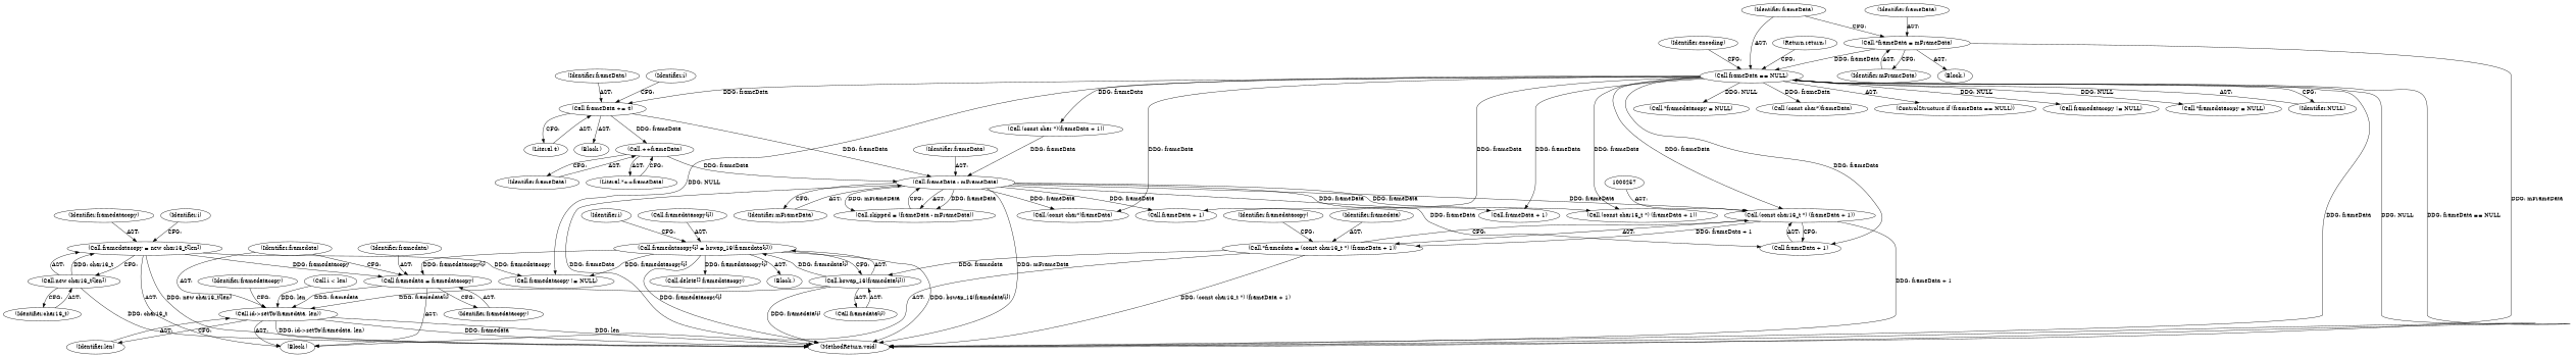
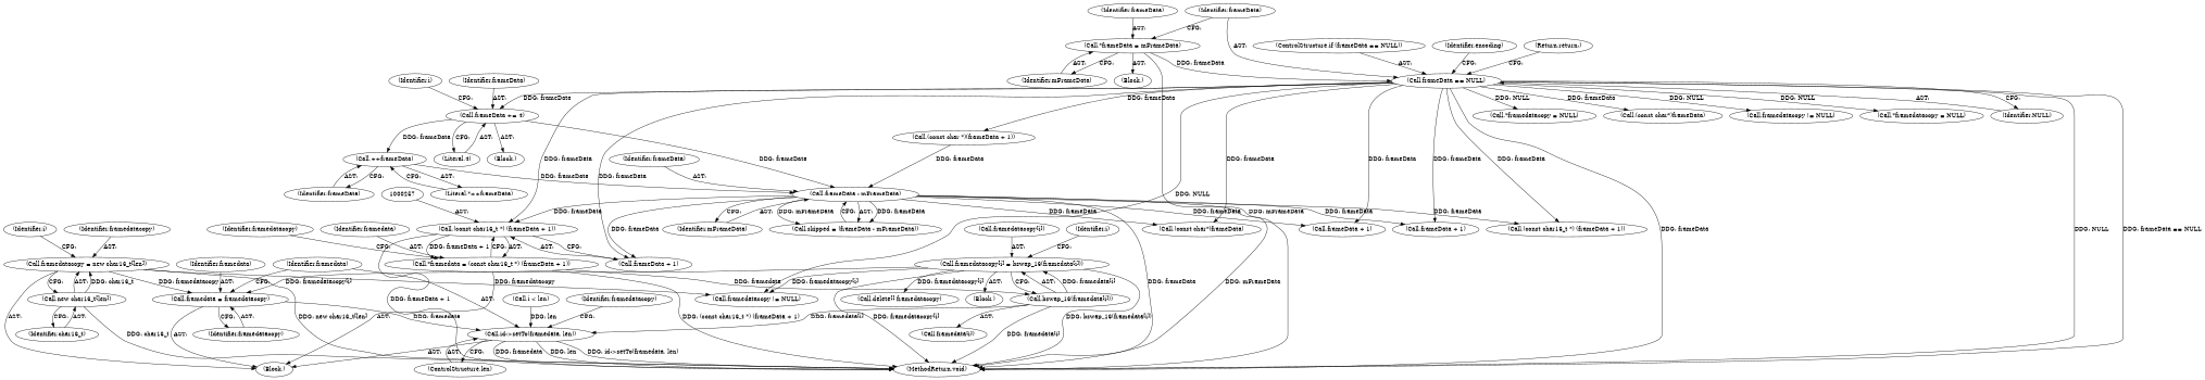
  digraph {
    n1 [label="(Call,framedata = framedatacopy)"]
    n2 [label="(Call,id->setTo(framedata, len))"]
    n3 [label="(Block,)"]
    n4 [label="(Identifier,framedatacopy)"]
    n5 [label="(MethodReturn,void)"]
-   n6 [label="(Identifier,len)"]
+   n6 [label="(ControlStructure,len)"]
    n7 [label="(Call,framedatacopy = new char16_t[len])"]
    n8 [label="(Call,new char16_t[len])"]
    n9 [label="(Call,framedatacopy != NULL)"]
    n10 [label="(Identifier,char16_t)"]
    n11 [label="(Call,framedatacopy[i] = bswap_16(framedata[i]))"]
    n12 [label="(Call,bswap_16(framedata[i]))"]
    n13 [label="(Call,delete[] framedatacopy)"]
    n14 [label="(Block,)"]
    n15 [label="(Call,framedata[i])"]
    n16 [label="(Call,*framedata = (const char16_t *) (frameData + 1))"]
    n17 [label="(Call,(const char16_t *) (frameData + 1))"]
    n18 [label="(Call,frameData + 1)"]
    n19 [label="(Call,frameData - mFrameData)"]
    n20 [label="(Call,frameData + 1)"]
    n21 [label="(Identifier,mFrameData)"]
    n22 [label="(Call,skipped = (frameData - mFrameData))"]
    n23 [label="(Call,(const char*)frameData)"]
    n24 [label="(Call,frameData + 1)"]
    n25 [label="(Call,(const char16_t *) (frameData + 1))"]
    n26 [label="(Call,(const char *)(frameData + 1))"]
    n27 [label="(Call,frameData += 4)"]
    n28 [label="(Call,++frameData)"]
    n29 [label="(Literal,4)"]
    n30 [label="(Block,)"]
    n31 [label="(Identifier,frameData)"]
    n32 [label="(Literal,*++frameData)"]
    n33 [label="(Call,frameData == NULL)"]
    n34 [label="(Call,*framedatacopy = NULL)"]
    n35 [label="(Call,(const char*)frameData)"]
    n36 [label="(ControlStructure,if (frameData == NULL))"]
    n37 [label="(Call,framedatacopy != NULL)"]
    n38 [label="(Call,*framedatacopy = NULL)"]
    n39 [label="(Identifier,NULL)"]
    n40 [label="(Call,*frameData = mFrameData)"]
    n41 [label="(Identifier,mFrameData)"]
    n42 [label="(Block,)"]
    n43 [label="(Identifier,framedatacopy)"]
    n44 [label="(Identifier,frameData)"]
    n45 [label="(Identifier,framedatacopy)"]
    n46 [label="(Identifier,framedatacopy)"]
    n47 [label="(Identifier,encoding)"]
    n48 [label="(Identifier,framedata)"]
    n49 [label="(Identifier,i)"]
    n50 [label="(Identifier,i)"]
    n51 [label="(Call,i < len)"]
    n52 [label="(Call,framedatacopy[i])"]
    n53 [label="(Identifier,frameData)"]
    n54 [label="(Identifier,frameData)"]
    n55 [label="(Identifier,framedata)"]
    n56 [label="(Identifier,i)"]
    n57 [label="(Identifier,frameData)"]
    n58 [label="(Return,return;)"]
    n59 [label="(Identifier,framedata)"]
    1000257
    n1 -> n2 [label="DDG: framedata"]
    n1 -> n3 [label="AST: "]
    n1 -> n4 [label="CFG: "]
    n2 -> n3 [label="AST: "]
    n2 -> n5 [label="DDG: id->setTo(framedata, len)"]
    n2 -> n5 [label="DDG: framedata"]
    n2 -> n5 [label="DDG: len"]
    n2 -> n6 [label="CFG: "]
    n4 -> n1 [label="AST: "]
    n6 -> n2 [label="AST: "]
    n7 -> n1 [label="DDG: framedatacopy"]
    n7 -> n3 [label="AST: "]
    n7 -> n5 [label="DDG: new char16_t[len]"]
    n7 -> n8 [label="CFG: "]
    n7 -> n9 [label="DDG: framedatacopy"]
    n8 -> n5 [label="DDG: char16_t"]
    n8 -> n7 [label="AST: "]
    n8 -> n7 [label="DDG: char16_t"]
    n8 -> n10 [label="CFG: "]
    n10 -> n8 [label="AST: "]
    n11 -> n1 [label="DDG: framedatacopy[i]"]
    n11 -> n5 [label="DDG: bswap_16(framedata[i])"]
    n11 -> n5 [label="DDG: framedatacopy[i]"]
    n11 -> n9 [label="DDG: framedatacopy[i]"]
    n11 -> n12 [label="CFG: "]
    n11 -> n13 [label="DDG: framedatacopy[i]"]
    n11 -> n14 [label="AST: "]
    n12 -> n2 [label="DDG: framedata[i]"]
    n12 -> n5 [label="DDG: framedata[i]"]
    n12 -> n11 [label="AST: "]
    n12 -> n11 [label="DDG: framedata[i]"]
    n12 -> n15 [label="AST: "]
-   n15 -> n12 [label="AST: "]
    n16 -> n3 [label="AST: "]
    n16 -> n5 [label="DDG: (const char16_t *) (frameData + 1)"]
    n16 -> n12 [label="DDG: framedata"]
    n16 -> n17 [label="CFG: "]
    n17 -> n5 [label="DDG: frameData + 1"]
    n17 -> n16 [label="AST: "]
    n17 -> n16 [label="DDG: frameData + 1"]
    n17 -> n18 [label="CFG: "]
    n18 -> n17 [label="AST: "]
    n19 -> n5 [label="DDG: frameData"]
    n19 -> n5 [label="DDG: mFrameData"]
    n19 -> n17 [label="DDG: frameData"]
    n19 -> n18 [label="DDG: frameData"]
    n19 -> n20 [label="DDG: frameData"]
    n19 -> n21 [label="CFG: "]
    n19 -> n22 [label="AST: "]
    n19 -> n22 [label="DDG: frameData"]
    n19 -> n22 [label="DDG: mFrameData"]
    n19 -> n23 [label="DDG: frameData"]
    n19 -> n24 [label="DDG: frameData"]
    n19 -> n25 [label="DDG: frameData"]
    n21 -> n19 [label="AST: "]
    n22 -> n19 [label="CFG: "]
    n26 -> n19 [label="DDG: frameData"]
    n27 -> n19 [label="DDG: frameData"]
    n27 -> n28 [label="DDG: frameData"]
    n27 -> n29 [label="CFG: "]
    n27 -> n30 [label="AST: "]
    n28 -> n19 [label="DDG: frameData"]
    n28 -> n31 [label="CFG: "]
    n28 -> n32 [label="AST: "]
    n29 -> n27 [label="AST: "]
    n31 -> n28 [label="AST: "]
    n32 -> n28 [label="CFG: "]
    n33 -> n5 [label="DDG: frameData"]
    n33 -> n5 [label="DDG: NULL"]
    n33 -> n5 [label="DDG: frameData == NULL"]
    n33 -> n9 [label="DDG: NULL"]
    n33 -> n17 [label="DDG: frameData"]
    n33 -> n18 [label="DDG: frameData"]
    n33 -> n20 [label="DDG: frameData"]
    n33 -> n23 [label="DDG: frameData"]
    n33 -> n24 [label="DDG: frameData"]
    n33 -> n25 [label="DDG: frameData"]
    n33 -> n26 [label="DDG: frameData"]
    n33 -> n27 [label="DDG: frameData"]
    n33 -> n34 [label="DDG: NULL"]
    n33 -> n35 [label="DDG: frameData"]
-   n33 -> n36 [label="AST: "]
+   n36 -> n33 [label="AST: "]
    n33 -> n37 [label="DDG: NULL"]
    n33 -> n38 [label="DDG: NULL"]
    n33 -> n39 [label="CFG: "]
    n39 -> n33 [label="AST: "]
    n40 -> n5 [label="DDG: mFrameData"]
    n40 -> n33 [label="DDG: frameData"]
    n40 -> n41 [label="CFG: "]
    n40 -> n42 [label="AST: "]
    n41 -> n40 [label="AST: "]
    n43 -> n2 [label="CFG: "]
    n44 -> n27 [label="AST: "]
    n45 -> n16 [label="CFG: "]
    n46 -> n7 [label="AST: "]
    n47 -> n33 [label="CFG: "]
    n48 -> n1 [label="AST: "]
    n49 -> n27 [label="CFG: "]
    n50 -> n11 [label="CFG: "]
    n51 -> n2 [label="DDG: len"]
    n52 -> n11 [label="AST: "]
    n53 -> n19 [label="AST: "]
    n54 -> n33 [label="AST: "]
    n54 -> n40 [label="CFG: "]
    n55 -> n1 [label="CFG: "]
    n55 -> n2 [label="AST: "]
    n56 -> n7 [label="CFG: "]
    n57 -> n40 [label="AST: "]
    n58 -> n33 [label="CFG: "]
    n59 -> n16 [label="AST: "]
    1000257 -> n17 [label="AST: "]
  }
